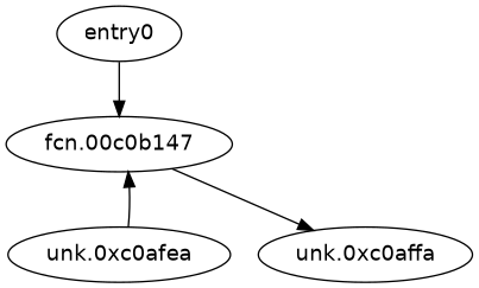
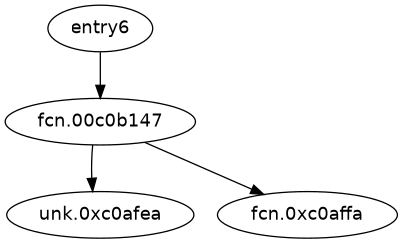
  digraph {
    fontname="DejaVu Sans"
    node [fontname="DejaVu Sans"]
    edge [fontname="DejaVu Sans"]
-   n1 [label=entry0]
+   n1 [label=entry6]
    n2 [label="fcn.00c0b147"]
    n3 [label="unk.0xc0afea"]
-   n4 [label="unk.0xc0affa"]
+   n4 [label="fcn.0xc0affa"]
    n1 -> n2
-   n3 -> n2
+   n2 -> n3
    n2 -> n4
  }
